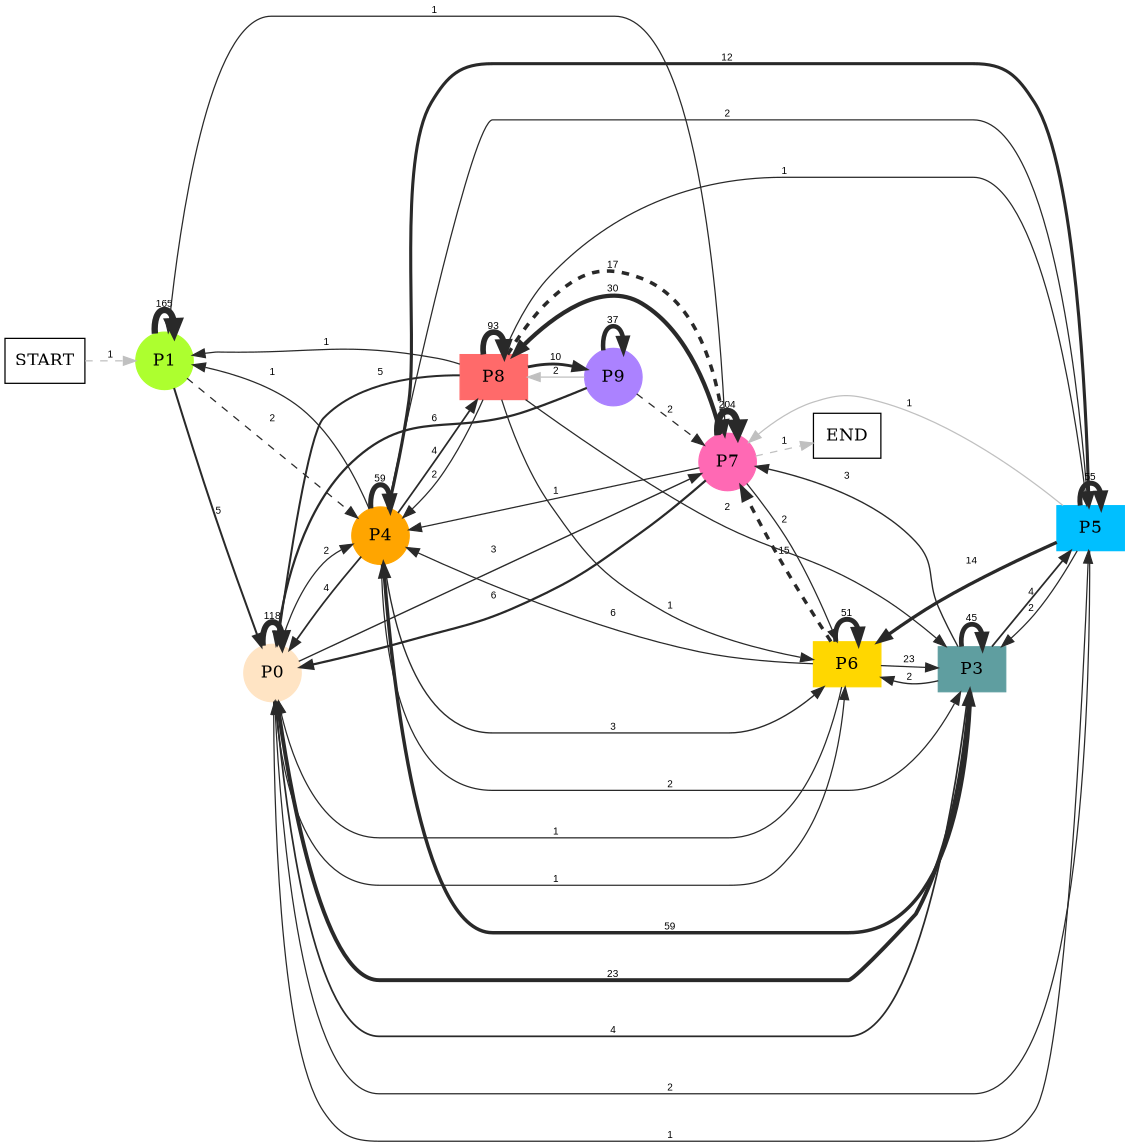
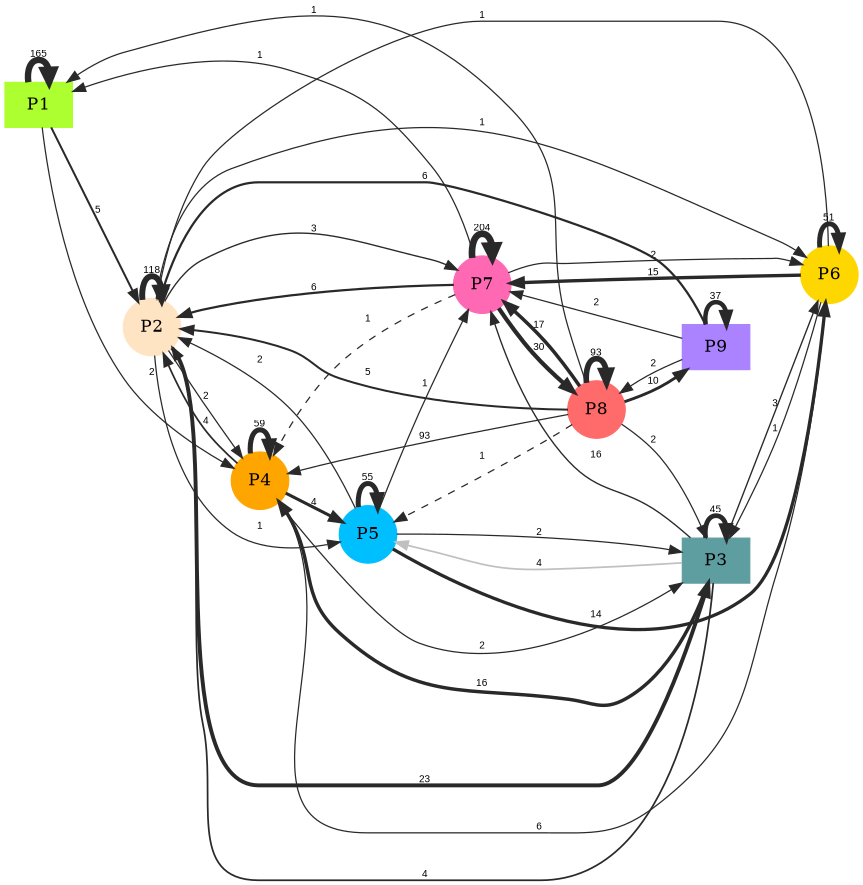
  digraph {
    rankdir=LR
    node [color=black shape=circle style=filled]
    edge [color=grey16 fontname=Arial fontsize=8 labelfloat=false penwidth=1]
-   P1 [color=greenyellow]
-   P2 [color=bisque label=P0]
+   P1 [color=greenyellow shape=box]
+   P2 [color=bisque]
    P4 [color=orange]
    P3 [color=cadetblue shape=box]
-   P5 [color=deepskyblue shape=box]
-   P6 [color=gold shape=box]
+   P5 [color=deepskyblue]
+   P6 [color=gold]
    P7 [color=hotpink]
-   P8 [color=indianred1 shape=box]
-   END [fillcolor=white shape=box]
-   P9 [color=mediumpurple1]
-   START [fillcolor=white shape=box]
+   P8 [color=indianred1]
+   P9 [color=mediumpurple1 shape=box]
    P1 -> P1 [label=165 penwidth=5.10594547390058]
    P1 -> P2 [label=5 penwidth=1.6094379124341003]
-   P1 -> P4 [label=2 style=dashed]
+   P1 -> P4 [label=2]
    P2 -> P2 [label=118 penwidth=4.770684624465665]
    P2 -> P4 [label=2]
    P2 -> P3 [label=23 penwidth=3.1354942159291497]
    P2 -> P5 [label=1]
    P2 -> P6 [label=1]
    P2 -> P7 [label=3 penwidth=1.0986122886681098]
-   P4 -> P1 [label=1]
    P4 -> P2 [label=4 penwidth=1.3862943611198906]
    P4 -> P4 [label=59 penwidth=4.07753744390572]
    P4 -> P3 [label=2]
-   P4 -> P5 [label=12 penwidth=2.4849066497880004]
-   P4 -> P6 [label=3 penwidth=1.0986122886681098]
-   P4 -> P8 [label=4 penwidth=1.3862943611198906]
+   P4 -> P5 [label=4 penwidth=2.4849066497880004]
    P3 -> P2 [label=4 penwidth=1.3862943611198906]
-   P3 -> P4 [label=59 penwidth=2.772588722239781]
+   P3 -> P4 [label=16 penwidth=2.772588722239781]
    P3 -> P3 [label=45 penwidth=3.8066624897703196]
-   P3 -> P5 [label=4 penwidth=1.3862943611198906]
-   P3 -> P6 [label=2 penwidth=1.0986122886681098]
-   P3 -> P7 [label=3 penwidth=1.0986122886681098]
+   P3 -> P5 [color=grey label=4 penwidth=1.3862943611198906]
+   P3 -> P6 [label=3 penwidth=1.0986122886681098]
+   P3 -> P7 [label=16 penwidth=1.0986122886681098]
    P5 -> P2 [label=2]
-   P5 -> P4 [label=2]
    P5 -> P3 [label=2]
    P5 -> P5 [label=55 penwidth=4.007333185232471]
    P5 -> P6 [label=14 penwidth=2.6390573296152584]
-   P5 -> P7 [color=grey label=1]
+   P5 -> P7 [label=1]
    P6 -> P2 [label=1]
    P6 -> P4 [label=6]
-   P6 -> P3 [label=23]
+   P6 -> P3 [label=1]
    P6 -> P6 [label=51 penwidth=3.9318256327243257]
-   P6 -> P7 [label=15 penwidth=2.70805020110221 style=dashed]
+   P6 -> P7 [label=15 penwidth=2.70805020110221]
    P7 -> P1 [label=1]
    P7 -> P2 [label=6 penwidth=1.791759469228055]
-   P7 -> P4 [label=1]
+   P7 -> P4 [label=1 style=dashed]
    P7 -> P6 [label=2]
    P7 -> P7 [label=204 penwidth=5.318119993844216]
    P7 -> P8 [label=30 penwidth=3.4011973816621555]
-   P7 -> END [color=grey label=1 style=dashed penwidth=""]
    P8 -> P1 [label=1]
    P8 -> P2 [label=5 penwidth=1.6094379124341003]
-   P8 -> P4 [label=2]
+   P8 -> P4 [label=93]
    P8 -> P3 [label=2]
-   P8 -> P5 [label=1]
-   P8 -> P6 [label=1]
-   P8 -> P7 [label=17 penwidth=2.833213344056216 style=dashed]
+   P8 -> P5 [label=1 style=dashed]
+   P8 -> P7 [label=17 penwidth=2.833213344056216]
    P8 -> P8 [label=93 penwidth=4.532599493153256]
    P8 -> P9 [label=10 penwidth=2.302585092994046]
    P9 -> P2 [label=6 penwidth=1.791759469228055]
-   P9 -> P7 [label=2 style=dashed]
-   P9 -> P8 [color=grey label=2]
+   P9 -> P7 [label=2]
+   P9 -> P8 [label=2]
    P9 -> P9 [label=37 penwidth=3.6109179126442243]
-   START -> P1 [color=grey label=1 style=dashed penwidth=""]
  }
